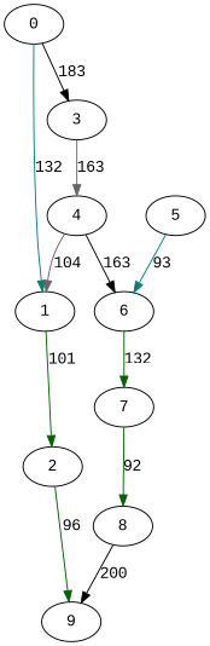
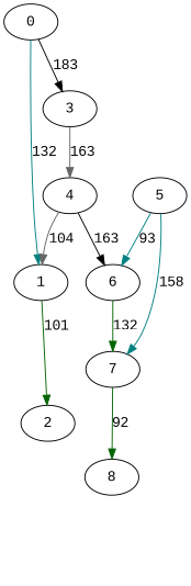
  digraph {
    fontname="Liberation Mono"
    node [fontname="Liberation Mono"]
    edge [color=darkgreen fontname="Liberation Mono"]
    0
    1
    3
    2
    4
-   9
    6
    5
    7
    8
    0 -> 1 [color=teal label=132]
    0 -> 3 [color=black label=183]
    1 -> 2 [label=101]
    3 -> 4 [color=gray40 label=163]
-   2 -> 9 [label=96]
    4 -> 1 [color=gray40 label=104]
    4 -> 6 [color=black label=163]
    6 -> 7 [label=132]
    5 -> 6 [color=teal label=93]
+   5 -> 7 [color=teal label=158]
    7 -> 8 [label=92]
-   8 -> 9 [color=black label=200]
  }
